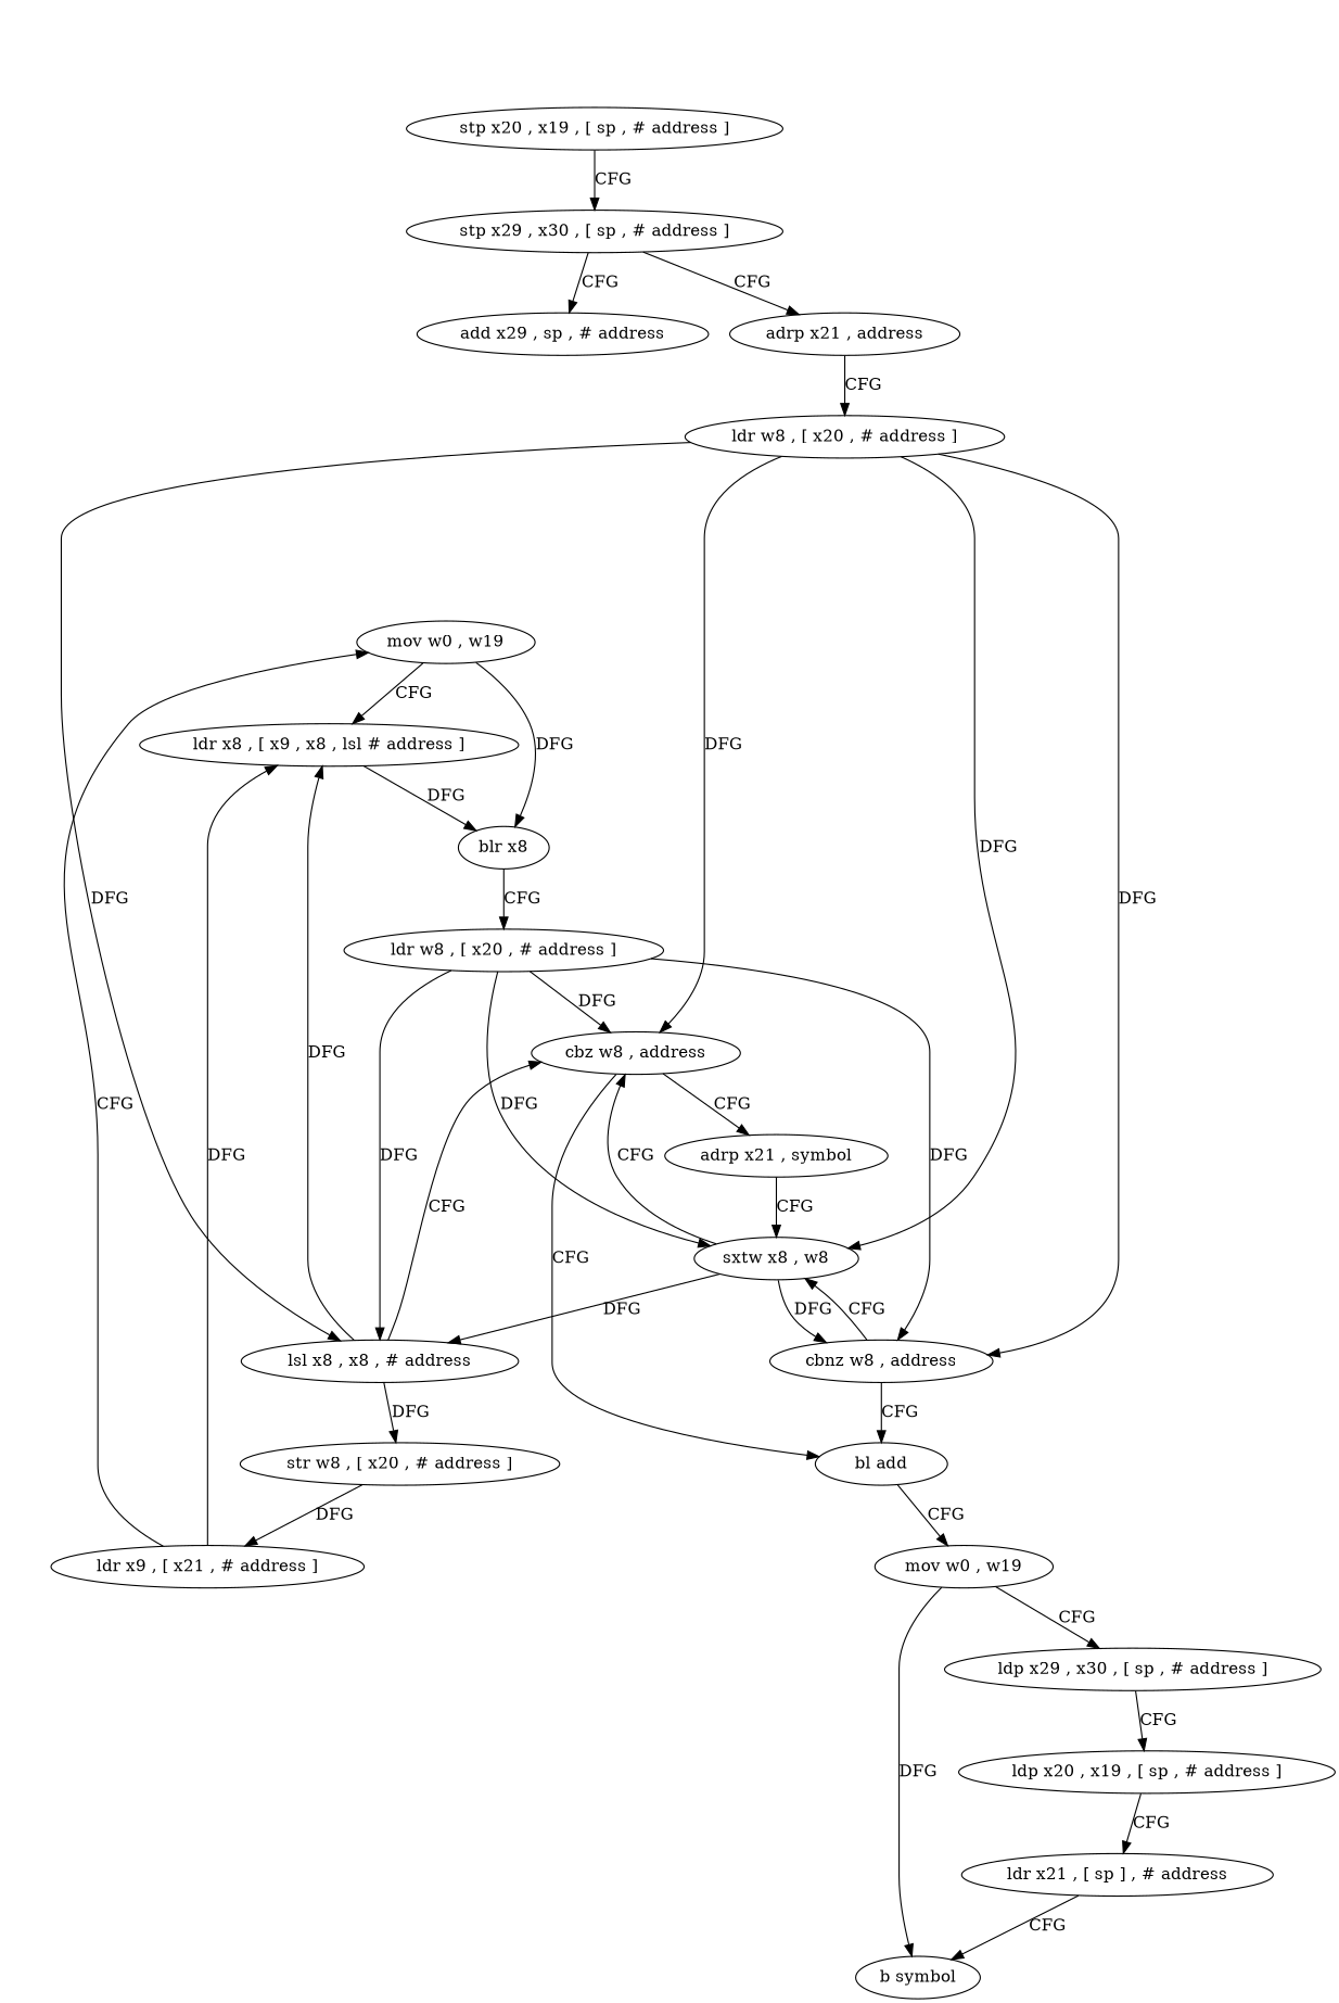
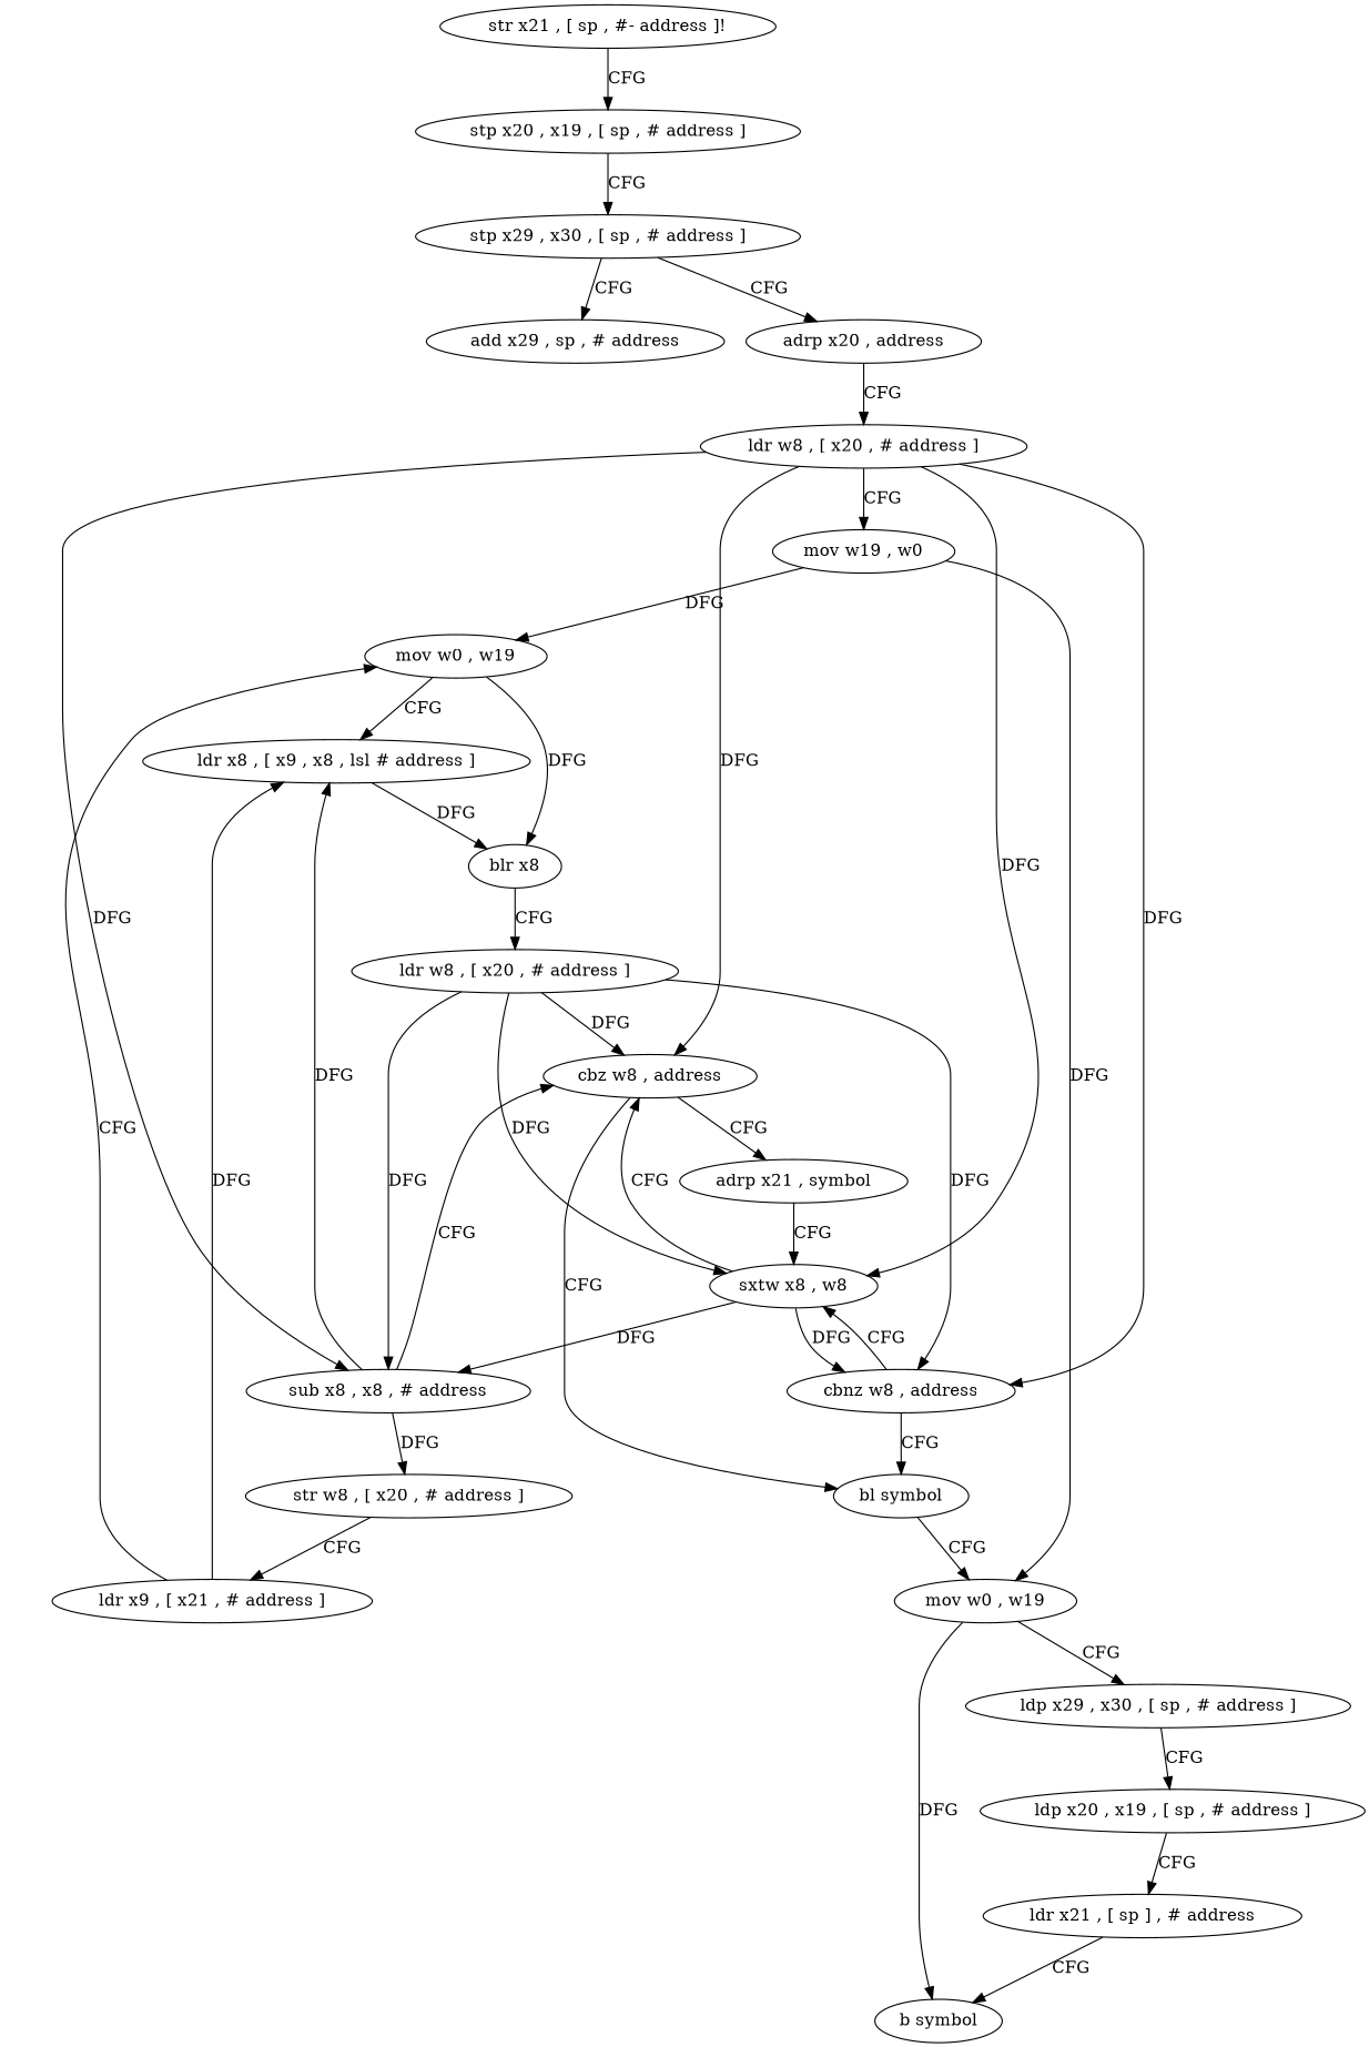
  digraph {
+   n1 [label="str x21 , [ sp , #- address ]!"]
    n2 [label="stp x20 , x19 , [ sp , # address ]"]
    n3 [label="stp x29 , x30 , [ sp , # address ]"]
    n4 [label="add x29 , sp , # address"]
-   n5 [label="adrp x21 , address"]
+   n5 [label="adrp x20 , address"]
    n6 [label="ldr w8 , [ x20 , # address ]"]
+   n7 [label="mov w19 , w0"]
    n8 [label="cbz w8 , address"]
    n9 [label="sxtw x8 , w8"]
-   n10 [label="lsl x8 , x8 , # address"]
+   n10 [label="sub x8 , x8 , # address"]
    n11 [label="cbnz w8 , address"]
    n12 [label="mov w0 , w19"]
    n13 [label="mov w0 , w19"]
-   n14 [label="bl add"]
+   n14 [label="bl symbol"]
    n15 [label="adrp x21 , symbol"]
    n16 [label="str w8 , [ x20 , # address ]"]
    n17 [label="ldr x8 , [ x9 , x8 , lsl # address ]"]
    n18 [label="ldp x29 , x30 , [ sp , # address ]"]
    n19 [label="b symbol"]
    n20 [label="blr x8"]
    n21 [label="ldp x20 , x19 , [ sp , # address ]"]
    n22 [label="ldr x21 , [ sp ] , # address"]
    n23 [label="ldr x9 , [ x21 , # address ]"]
    n24 [label="ldr w8 , [ x20 , # address ]"]
+   n1 -> n2 [label=CFG]
    n2 -> n3 [label=CFG]
    n3 -> n4 [label=CFG]
    n3 -> n5 [label=CFG]
    n5 -> n6 [label=CFG]
+   n6 -> n7 [label=CFG]
    n6 -> n8 [label=DFG]
    n6 -> n9 [label=DFG]
    n6 -> n10 [label=DFG]
    n6 -> n11 [label=DFG]
+   n7 -> n12 [label=DFG]
+   n7 -> n13 [label=DFG]
    n8 -> n14 [label=CFG]
    n8 -> n15 [label=CFG]
    n9 -> n8 [label=CFG]
    n9 -> n10 [label=DFG]
    n9 -> n11 [label=DFG]
    n10 -> n8 [label=CFG]
    n10 -> n16 [label=DFG]
    n10 -> n17 [label=DFG]
    n11 -> n9 [label=CFG]
    n11 -> n14 [label=CFG]
    n12 -> n18 [label=CFG]
    n12 -> n19 [label=DFG]
    n13 -> n17 [label=CFG]
    n13 -> n20 [label=DFG]
    n14 -> n12 [label=CFG]
    n15 -> n9 [label=CFG]
-   n16 -> n23 [label=DFG]
+   n16 -> n23 [label=CFG]
    n17 -> n20 [label=DFG]
    n18 -> n21 [label=CFG]
    n20 -> n24 [label=CFG]
    n21 -> n22 [label=CFG]
    n22 -> n19 [label=CFG]
    n23 -> n13 [label=CFG]
    n23 -> n17 [label=DFG]
    n24 -> n8 [label=DFG]
    n24 -> n9 [label=DFG]
    n24 -> n10 [label=DFG]
    n24 -> n11 [label=DFG]
  }
